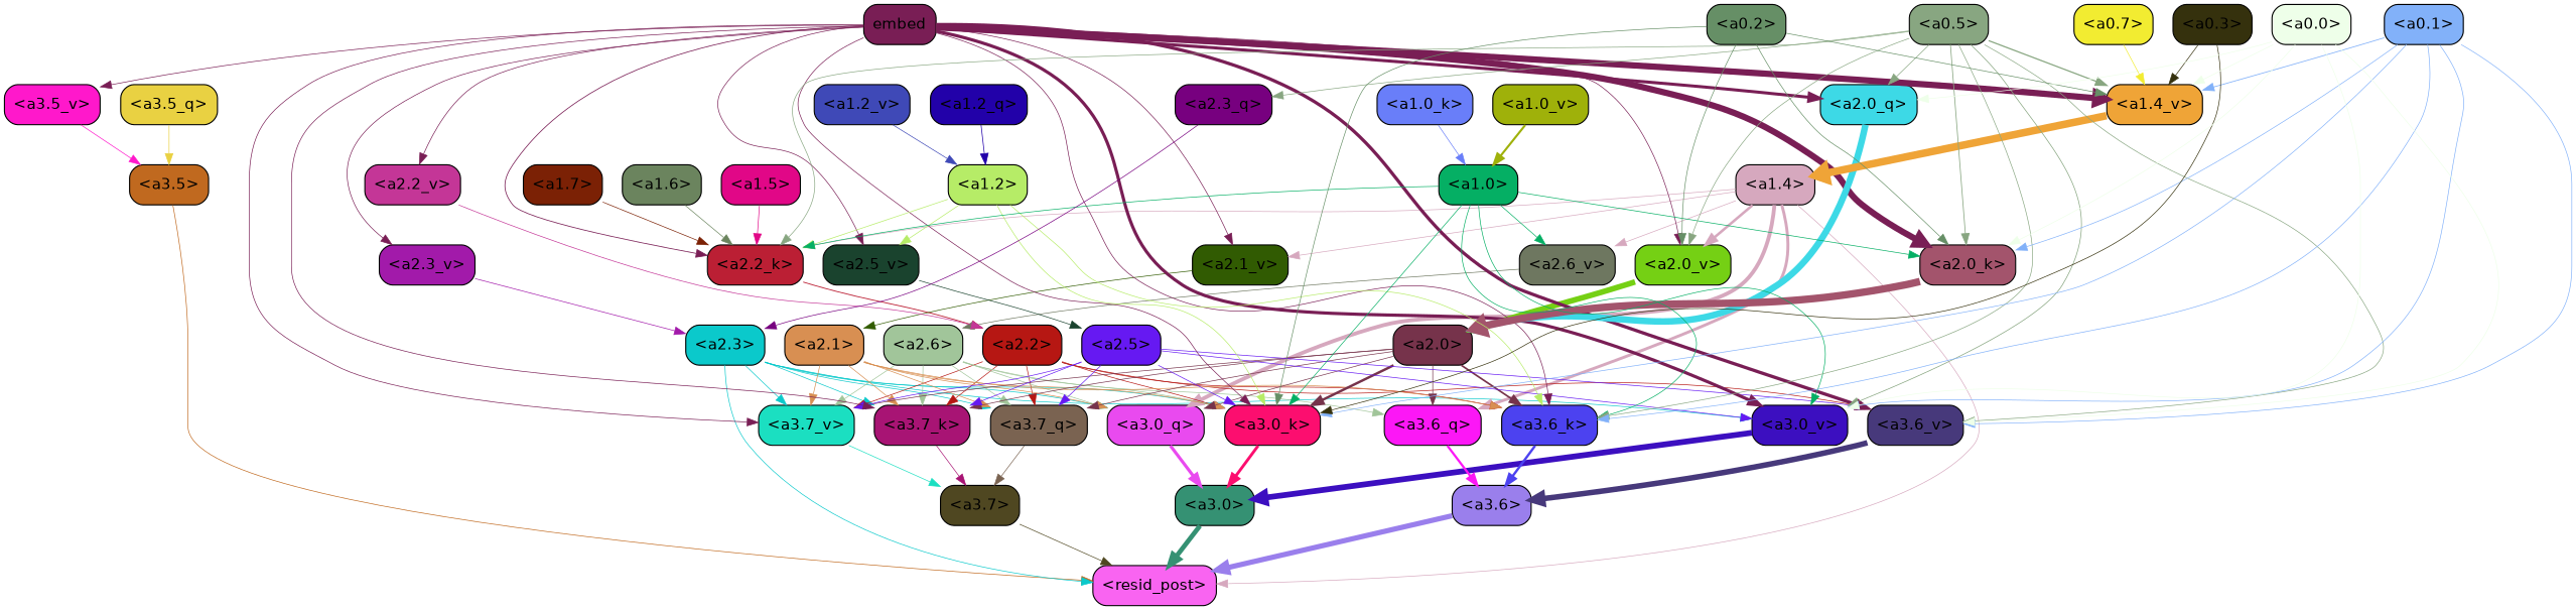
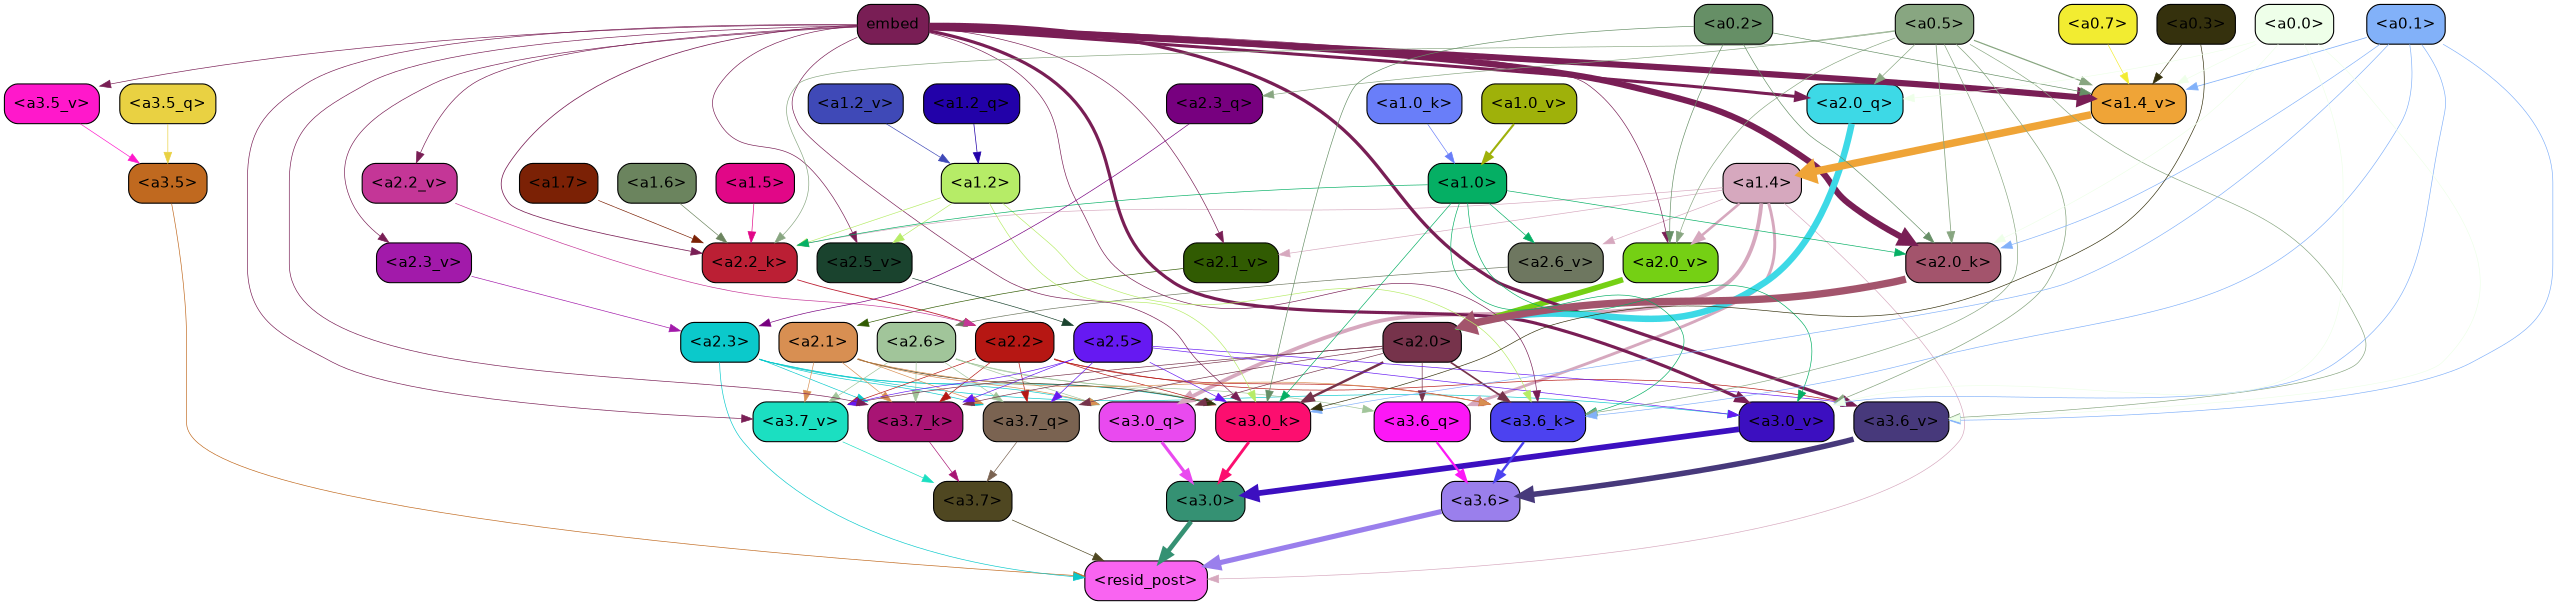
  strict digraph {
    splines=true
    node [color=black fontname=Helvetica shape=box style="filled, rounded"]
    edge [color="#791e55" penwidth=0.6]
    "<a3.7>" [fillcolor="#4f4721"]
    "<resid_post>" [fillcolor="#f964f1"]
    "<a3.6>" [fillcolor="#9a7fec"]
    "<a3.5>" [fillcolor="#c0691f"]
    "<a3.0>" [fillcolor="#359173"]
    "<a2.3>" [fillcolor="#0bc9cb"]
    "<a3.7_q>" [fillcolor="#7a6351"]
    "<a3.0_q>" [fillcolor="#e94aef"]
    "<a3.7_k>" [fillcolor="#a81474"]
    "<a3.0_k>" [fillcolor="#fc0e6f"]
    "<a3.7_v>" [fillcolor="#1bdfc1"]
    "<a3.0_v>" [fillcolor="#3c0fc0"]
    "<a1.4>" [fillcolor="#d6a8be"]
    "<a3.6_q>" [fillcolor="#fc17f6"]
    "<a2.2_k>" [fillcolor="#bb1f34"]
    "<a2.6_v>" [fillcolor="#6e7760"]
    "<a2.1_v>" [fillcolor="#315b02"]
    "<a2.0_v>" [fillcolor="#75d014"]
    "<a2.2>" [fillcolor="#b61713"]
    "<a2.6>" [fillcolor="#a1c59a"]
    "<a2.1>" [fillcolor="#d88f52"]
    "<a2.0>" [fillcolor="#76334b"]
    "<a3.6_k>" [fillcolor="#4c42f0"]
    "<a3.6_v>" [fillcolor="#47397b"]
    "<a3.5_q>" [fillcolor="#e9d142"]
    "<a3.5_v>" [fillcolor="#ff18cb"]
    "<a2.5>" [fillcolor="#6619f2"]
    embed [fillcolor="#791e55"]
    "<a2.0_q>" [fillcolor="#3dd9e6"]
    "<a2.0_k>" [fillcolor="#a3546c"]
    "<a2.5_v>" [fillcolor="#1a432e"]
    "<a2.3_v>" [fillcolor="#a21aaa"]
    "<a2.2_v>" [fillcolor="#c43697"]
    "<a1.4_v>" [fillcolor="#efa437"]
    "<a1.2>" [fillcolor="#b6ec67"]
    "<a1.0>" [fillcolor="#05af64"]
    "<a0.5>" [fillcolor="#88a681"]
    "<a2.3_q>" [fillcolor="#77007f"]
    "<a0.1>" [fillcolor="#82b1f9"]
    "<a0.3>" [fillcolor="#35310d"]
    "<a0.2>" [fillcolor="#668f66"]
    "<a0.0>" [fillcolor="#eeffe9"]
    "<a1.7>" [fillcolor="#7b2105"]
    "<a1.6>" [fillcolor="#6b845e"]
    "<a1.5>" [fillcolor="#e10787"]
    "<a1.2_q>" [fillcolor="#2201a9"]
    "<a1.0_k>" [fillcolor="#697ef9"]
    "<a1.2_v>" [fillcolor="#3f49b7"]
    "<a1.0_v>" [fillcolor="#9fb10a"]
    "<a0.7>" [fillcolor="#f2ec31"]
    "<a3.7>" -> "<resid_post>" [color="#4f4721"]
    "<a3.6>" -> "<resid_post>" [color="#9a7fec" penwidth=4.670643210411072]
    "<a3.5>" -> "<resid_post>" [color="#c0691f"]
    "<a3.0>" -> "<resid_post>" [color="#359173" penwidth=4.246885180473328]
    "<a2.3>" -> "<resid_post>" [color="#0bc9cb"]
    "<a2.3>" -> "<a3.7_q>" [color="#0bc9cb"]
    "<a2.3>" -> "<a3.0_q>" [color="#0bc9cb"]
    "<a2.3>" -> "<a3.7_k>" [color="#0bc9cb"]
    "<a2.3>" -> "<a3.0_k>" [color="#0bc9cb"]
-   "<a2.3>" -> "<a3.7_v>" [color="#0bc9cb"]
    "<a2.3>" -> "<a3.0_v>" [color="#0bc9cb"]
    "<a3.7_q>" -> "<a3.7>" [color="#7a6351"]
    "<a3.0_q>" -> "<a3.0>" [color="#e94aef" penwidth=2.8638100624084473]
    "<a3.7_k>" -> "<a3.7>" [color="#a81474"]
    "<a3.0_k>" -> "<a3.0>" [color="#fc0e6f" penwidth=2.6274144649505615]
    "<a3.7_v>" -> "<a3.7>" [color="#1bdfc1"]
    "<a3.0_v>" -> "<a3.0>" [color="#3c0fc0" penwidth=5.188832879066467]
    "<a1.4>" -> "<resid_post>" [color="#d6a8be"]
    "<a1.4>" -> "<a3.0_q>" [color="#d6a8be" penwidth=3.477886103093624]
    "<a1.4>" -> "<a3.6_q>" [color="#d6a8be" penwidth=2.6487714648246765]
    "<a1.4>" -> "<a2.2_k>" [color="#d6a8be"]
    "<a1.4>" -> "<a2.6_v>" [color="#d6a8be"]
    "<a1.4>" -> "<a2.1_v>" [color="#d6a8be"]
    "<a1.4>" -> "<a2.0_v>" [color="#d6a8be" penwidth=2.3358620405197144]
    "<a3.6_q>" -> "<a3.6>" [color="#fc17f6" penwidth=2.03758105635643]
    "<a2.2_k>" -> "<a2.2>" [color="#bb1f34" penwidth=0.7811911106109619]
    "<a2.6_v>" -> "<a2.6>" [color="#6e7760"]
    "<a2.1_v>" -> "<a2.1>" [color="#315b02"]
    "<a2.0_v>" -> "<a2.0>" [color="#75d014" penwidth=5.070239782333374]
    "<a2.2>" -> "<a3.7_q>" [color="#b61713"]
    "<a2.2>" -> "<a3.7_k>" [color="#b61713"]
    "<a2.2>" -> "<a3.0_k>" [color="#b61713"]
    "<a2.2>" -> "<a3.7_v>" [color="#b61713"]
    "<a2.2>" -> "<a3.6_k>" [color="#b61713"]
    "<a2.2>" -> "<a3.6_v>" [color="#b61713"]
    "<a2.6>" -> "<a3.7_q>" [color="#a1c59a"]
    "<a2.6>" -> "<a3.0_q>" [color="#a1c59a"]
    "<a2.6>" -> "<a3.7_k>" [color="#a1c59a"]
    "<a2.6>" -> "<a3.0_k>" [color="#a1c59a"]
    "<a2.6>" -> "<a3.7_v>" [color="#a1c59a"]
    "<a2.6>" -> "<a3.6_q>" [color="#a1c59a"]
    "<a2.1>" -> "<a3.7_q>" [color="#d88f52"]
    "<a2.1>" -> "<a3.0_q>" [color="#d88f52"]
    "<a2.1>" -> "<a3.7_k>" [color="#d88f52"]
-   "<a2.1>" -> "<a3.0_k>" [color="#d88f52"]
+   "<a2.1>" -> "<a3.0_k>" [color="#35310d"]
    "<a2.1>" -> "<a3.7_v>" [color="#d88f52"]
    "<a2.1>" -> "<a3.6_k>" [color="#d88f52"]
    "<a2.0>" -> "<a3.7_q>" [color="#76334b"]
    "<a2.0>" -> "<a3.0_q>" [color="#76334b"]
    "<a2.0>" -> "<a3.7_k>" [color="#76334b"]
    "<a2.0>" -> "<a3.0_k>" [color="#76334b" penwidth=2.23091459274292]
    "<a2.0>" -> "<a3.7_v>" [color="#76334b"]
    "<a2.0>" -> "<a3.6_q>" [color="#76334b"]
    "<a2.0>" -> "<a3.6_k>" [color="#76334b" penwidth=1.5417278409004211]
    "<a3.6_k>" -> "<a3.6>" [color="#4c42f0" penwidth=2.174198240041733]
    "<a3.6_v>" -> "<a3.6>" [color="#47397b" penwidth=5.002329230308533]
    "<a3.5_q>" -> "<a3.5>" [color="#e9d142"]
    "<a3.5_v>" -> "<a3.5>" [color="#ff18cb"]
    "<a2.5>" -> "<a3.7_q>" [color="#6619f2"]
    "<a2.5>" -> "<a3.7_k>" [color="#6619f2"]
    "<a2.5>" -> "<a3.0_k>" [color="#6619f2"]
    "<a2.5>" -> "<a3.7_v>" [color="#6619f2"]
    "<a2.5>" -> "<a3.0_v>" [color="#6619f2"]
    "<a2.5>" -> "<a3.6_v>" [color="#6619f2"]
    embed -> "<a3.7_k>"
    embed -> "<a3.0_k>"
    embed -> "<a3.7_v>"
    embed -> "<a3.0_v>" [penwidth=2.8577730655670166]
    embed -> "<a2.2_k>" [penwidth=0.69573974609375]
    embed -> "<a2.1_v>"
    embed -> "<a2.0_v>"
    embed -> "<a3.6_k>"
    embed -> "<a3.6_v>" [penwidth=2.9511587619781494]
    embed -> "<a3.5_v>"
    embed -> "<a2.0_q>" [penwidth=2.7340729534626007]
    embed -> "<a2.0_k>" [penwidth=5.629883050918579]
    embed -> "<a2.5_v>"
    embed -> "<a2.3_v>"
    embed -> "<a2.2_v>"
    embed -> "<a1.4_v>" [penwidth=5.6260271072387695]
    "<a2.0_q>" -> "<a2.0>" [color="#3dd9e6" penwidth=5.885338068008423]
    "<a2.0_k>" -> "<a2.0>" [color="#a3546c" penwidth=6.657835483551025]
    "<a2.5_v>" -> "<a2.5>" [color="#1a432e"]
    "<a2.3_v>" -> "<a2.3>" [color="#a21aaa"]
    "<a2.2_v>" -> "<a2.2>" [color="#c43697"]
    "<a1.4_v>" -> "<a1.4>" [color="#efa437" penwidth=6.8020641803741455]
    "<a1.2>" -> "<a3.0_k>" [color="#b6ec67"]
    "<a1.2>" -> "<a2.2_k>" [color="#b6ec67"]
    "<a1.2>" -> "<a3.6_k>" [color="#b6ec67"]
    "<a1.2>" -> "<a2.5_v>" [color="#b6ec67"]
    "<a1.0>" -> "<a3.0_k>" [color="#05af64"]
    "<a1.0>" -> "<a3.0_v>" [color="#05af64"]
    "<a1.0>" -> "<a2.2_k>" [color="#05af64"]
    "<a1.0>" -> "<a2.6_v>" [color="#05af64"]
    "<a1.0>" -> "<a3.6_k>" [color="#05af64"]
    "<a1.0>" -> "<a2.0_k>" [color="#05af64"]
    "<a0.5>" -> "<a3.0_v>" [color="#88a681" penwidth=0.6446345448493958]
    "<a0.5>" -> "<a2.2_k>" [color="#88a681"]
    "<a0.5>" -> "<a2.0_v>" [color="#88a681"]
    "<a0.5>" -> "<a3.6_k>" [color="#88a681"]
    "<a0.5>" -> "<a3.6_v>" [color="#88a681"]
    "<a0.5>" -> "<a2.0_q>" [color="#88a681"]
    "<a0.5>" -> "<a2.0_k>" [color="#88a681" penwidth=0.7065601348876953]
    "<a0.5>" -> "<a1.4_v>" [color="#88a681" penwidth=1.1228110790252686]
    "<a0.5>" -> "<a2.3_q>" [color="#88a681"]
    "<a2.3_q>" -> "<a2.3>" [color="#77007f"]
    "<a0.1>" -> "<a3.0_k>" [color="#82b1f9"]
    "<a0.1>" -> "<a3.0_v>" [color="#82b1f9"]
    "<a0.1>" -> "<a3.6_k>" [color="#82b1f9"]
    "<a0.1>" -> "<a3.6_v>" [color="#82b1f9"]
    "<a0.1>" -> "<a2.0_k>" [color="#82b1f9"]
    "<a0.1>" -> "<a1.4_v>" [color="#82b1f9" penwidth=0.7182521820068359]
    "<a0.3>" -> "<a3.0_k>" [color="#35310d"]
    "<a0.3>" -> "<a1.4_v>" [color="#35310d"]
    "<a0.2>" -> "<a3.0_k>" [color="#668f66"]
    "<a0.2>" -> "<a2.0_v>" [color="#668f66"]
    "<a0.2>" -> "<a2.0_k>" [color="#668f66"]
    "<a0.2>" -> "<a1.4_v>" [color="#668f66"]
    "<a0.0>" -> "<a3.0_v>" [color="#eeffe9"]
    "<a0.0>" -> "<a3.6_v>" [color="#eeffe9"]
    "<a0.0>" -> "<a2.0_q>" [color="#eeffe9"]
    "<a0.0>" -> "<a2.0_k>" [color="#eeffe9"]
    "<a0.0>" -> "<a1.4_v>" [color="#eeffe9"]
    "<a1.7>" -> "<a2.2_k>" [color="#7b2105"]
    "<a1.6>" -> "<a2.2_k>" [color="#6b845e"]
    "<a1.5>" -> "<a2.2_k>" [color="#e10787"]
    "<a1.2_q>" -> "<a1.2>" [color="#2201a9" penwidth=0.6509807109832764]
    "<a1.0_k>" -> "<a1.0>" [color="#697ef9"]
    "<a1.2_v>" -> "<a1.2>" [color="#3f49b7"]
    "<a1.0_v>" -> "<a1.0>" [color="#9fb10a" penwidth=1.9194684028625488]
    "<a0.7>" -> "<a1.4_v>" [color="#f2ec31"]
  }
